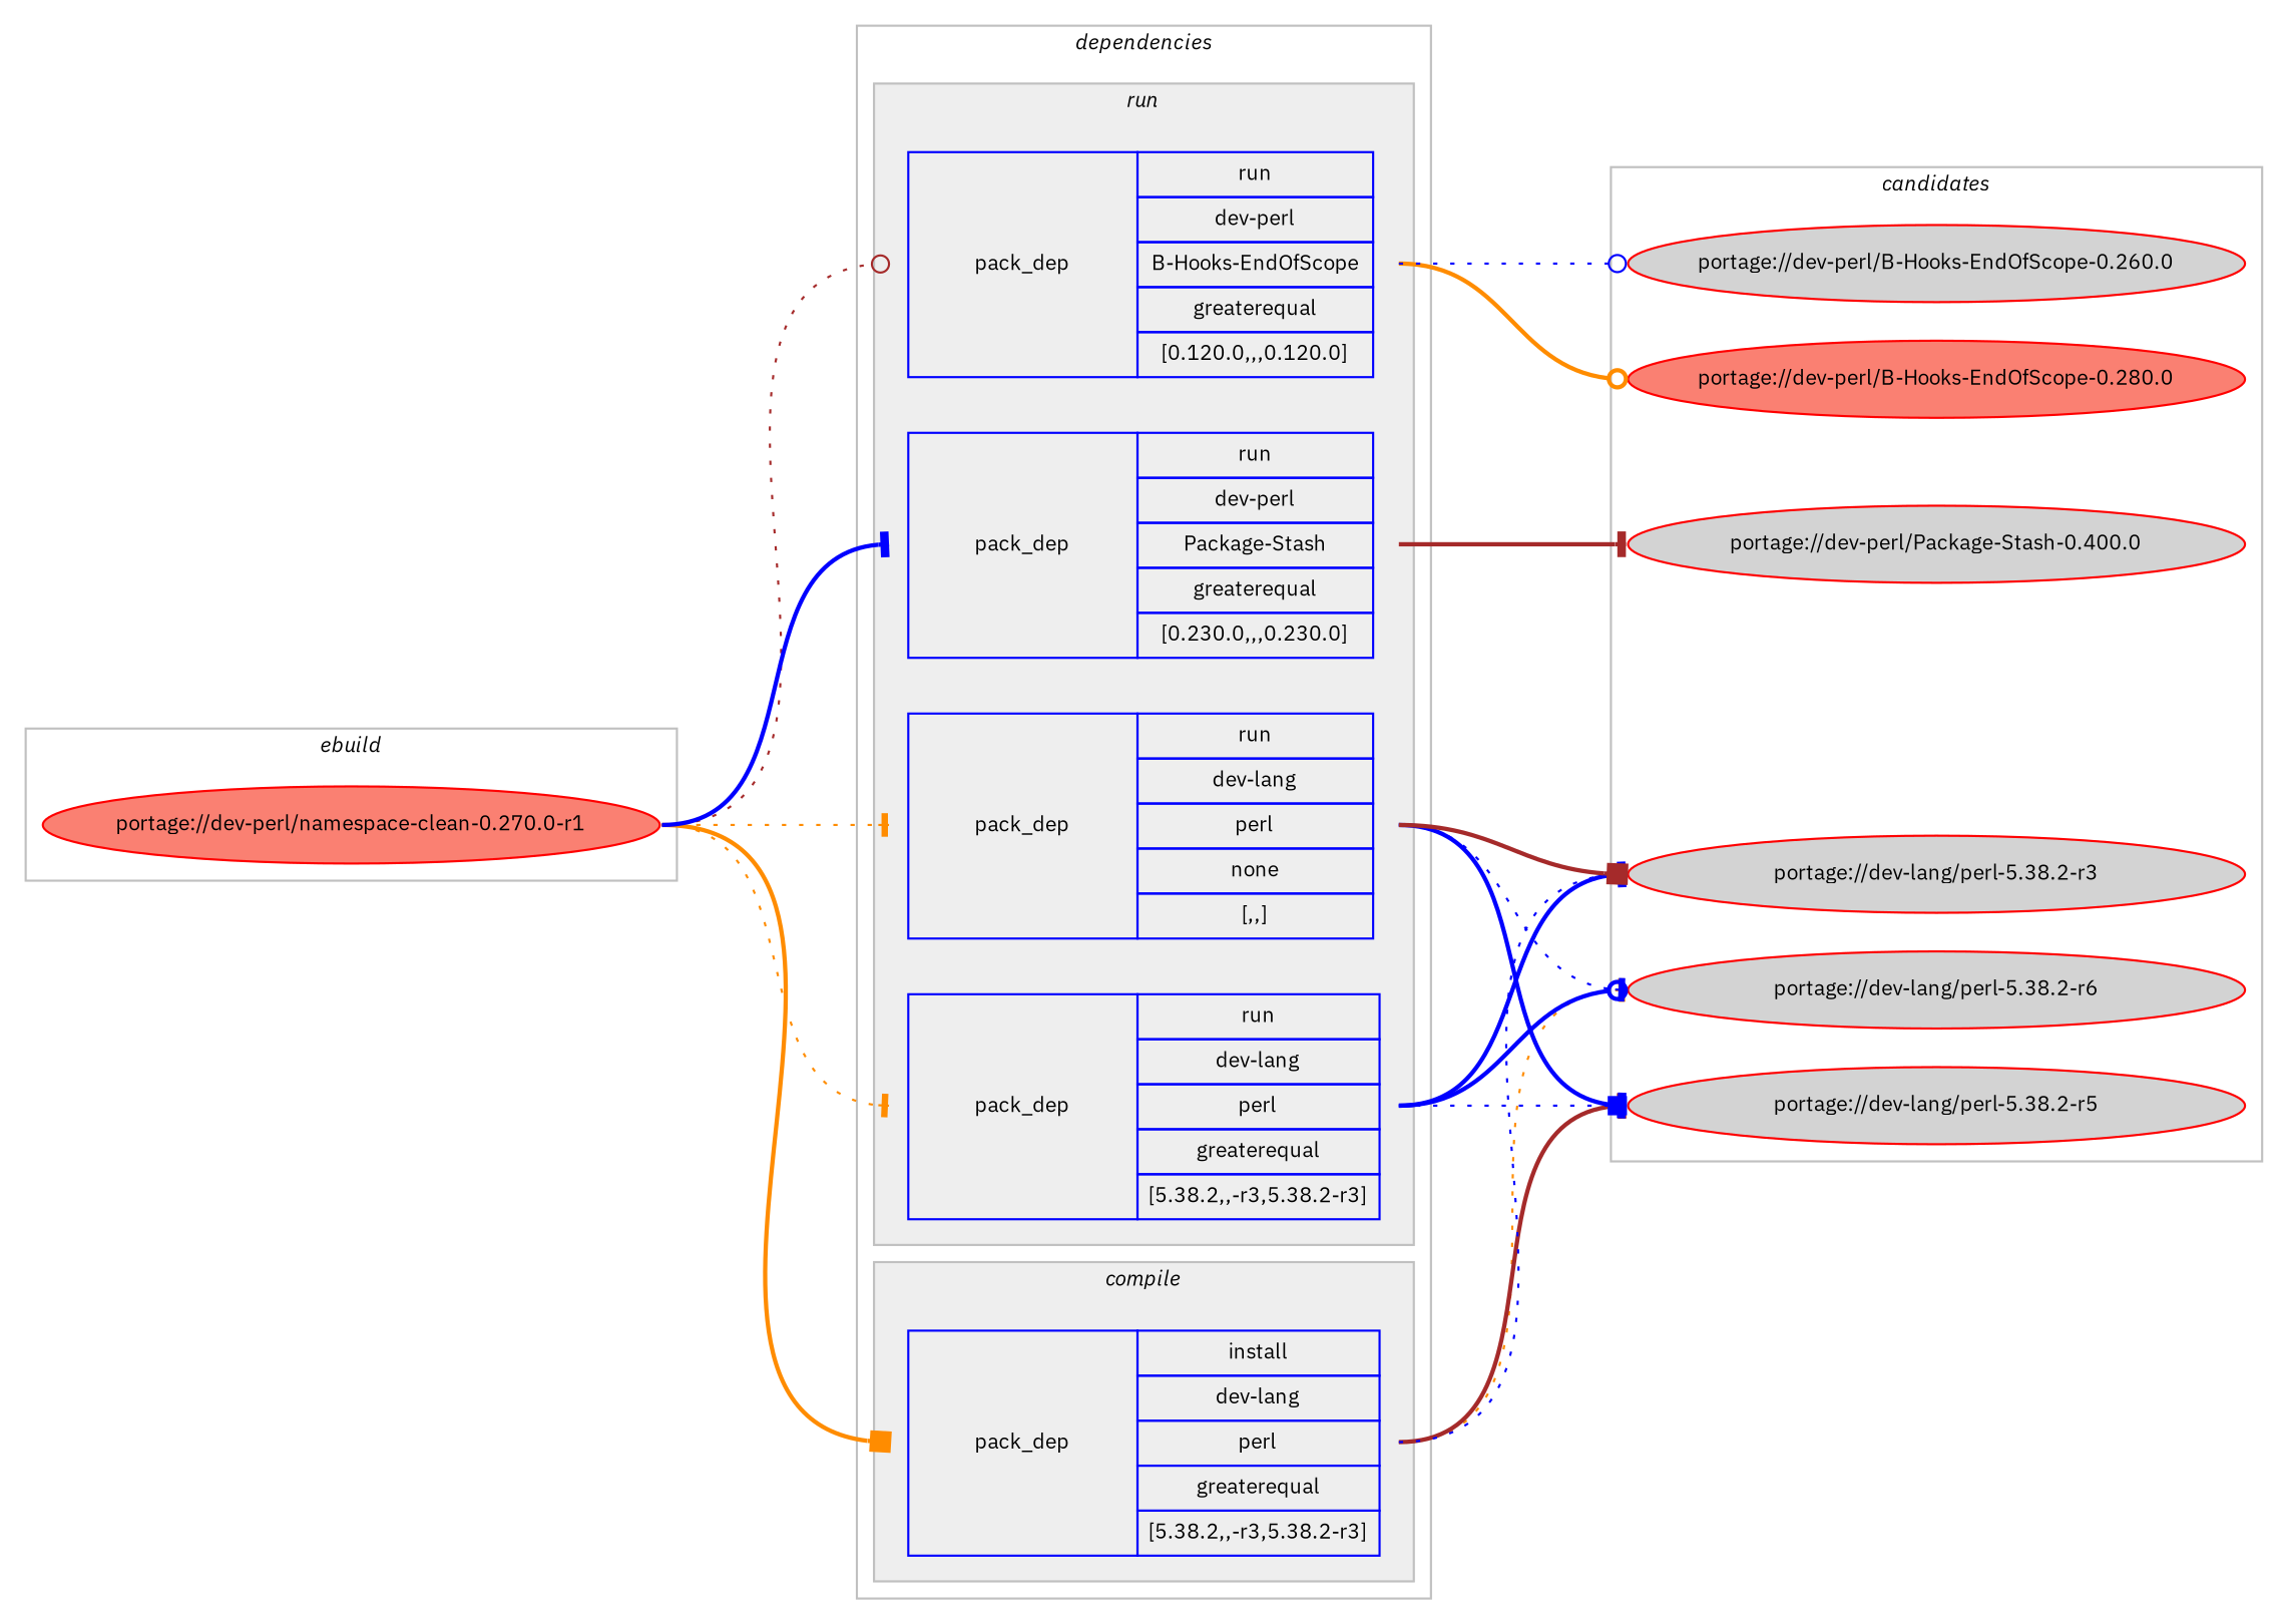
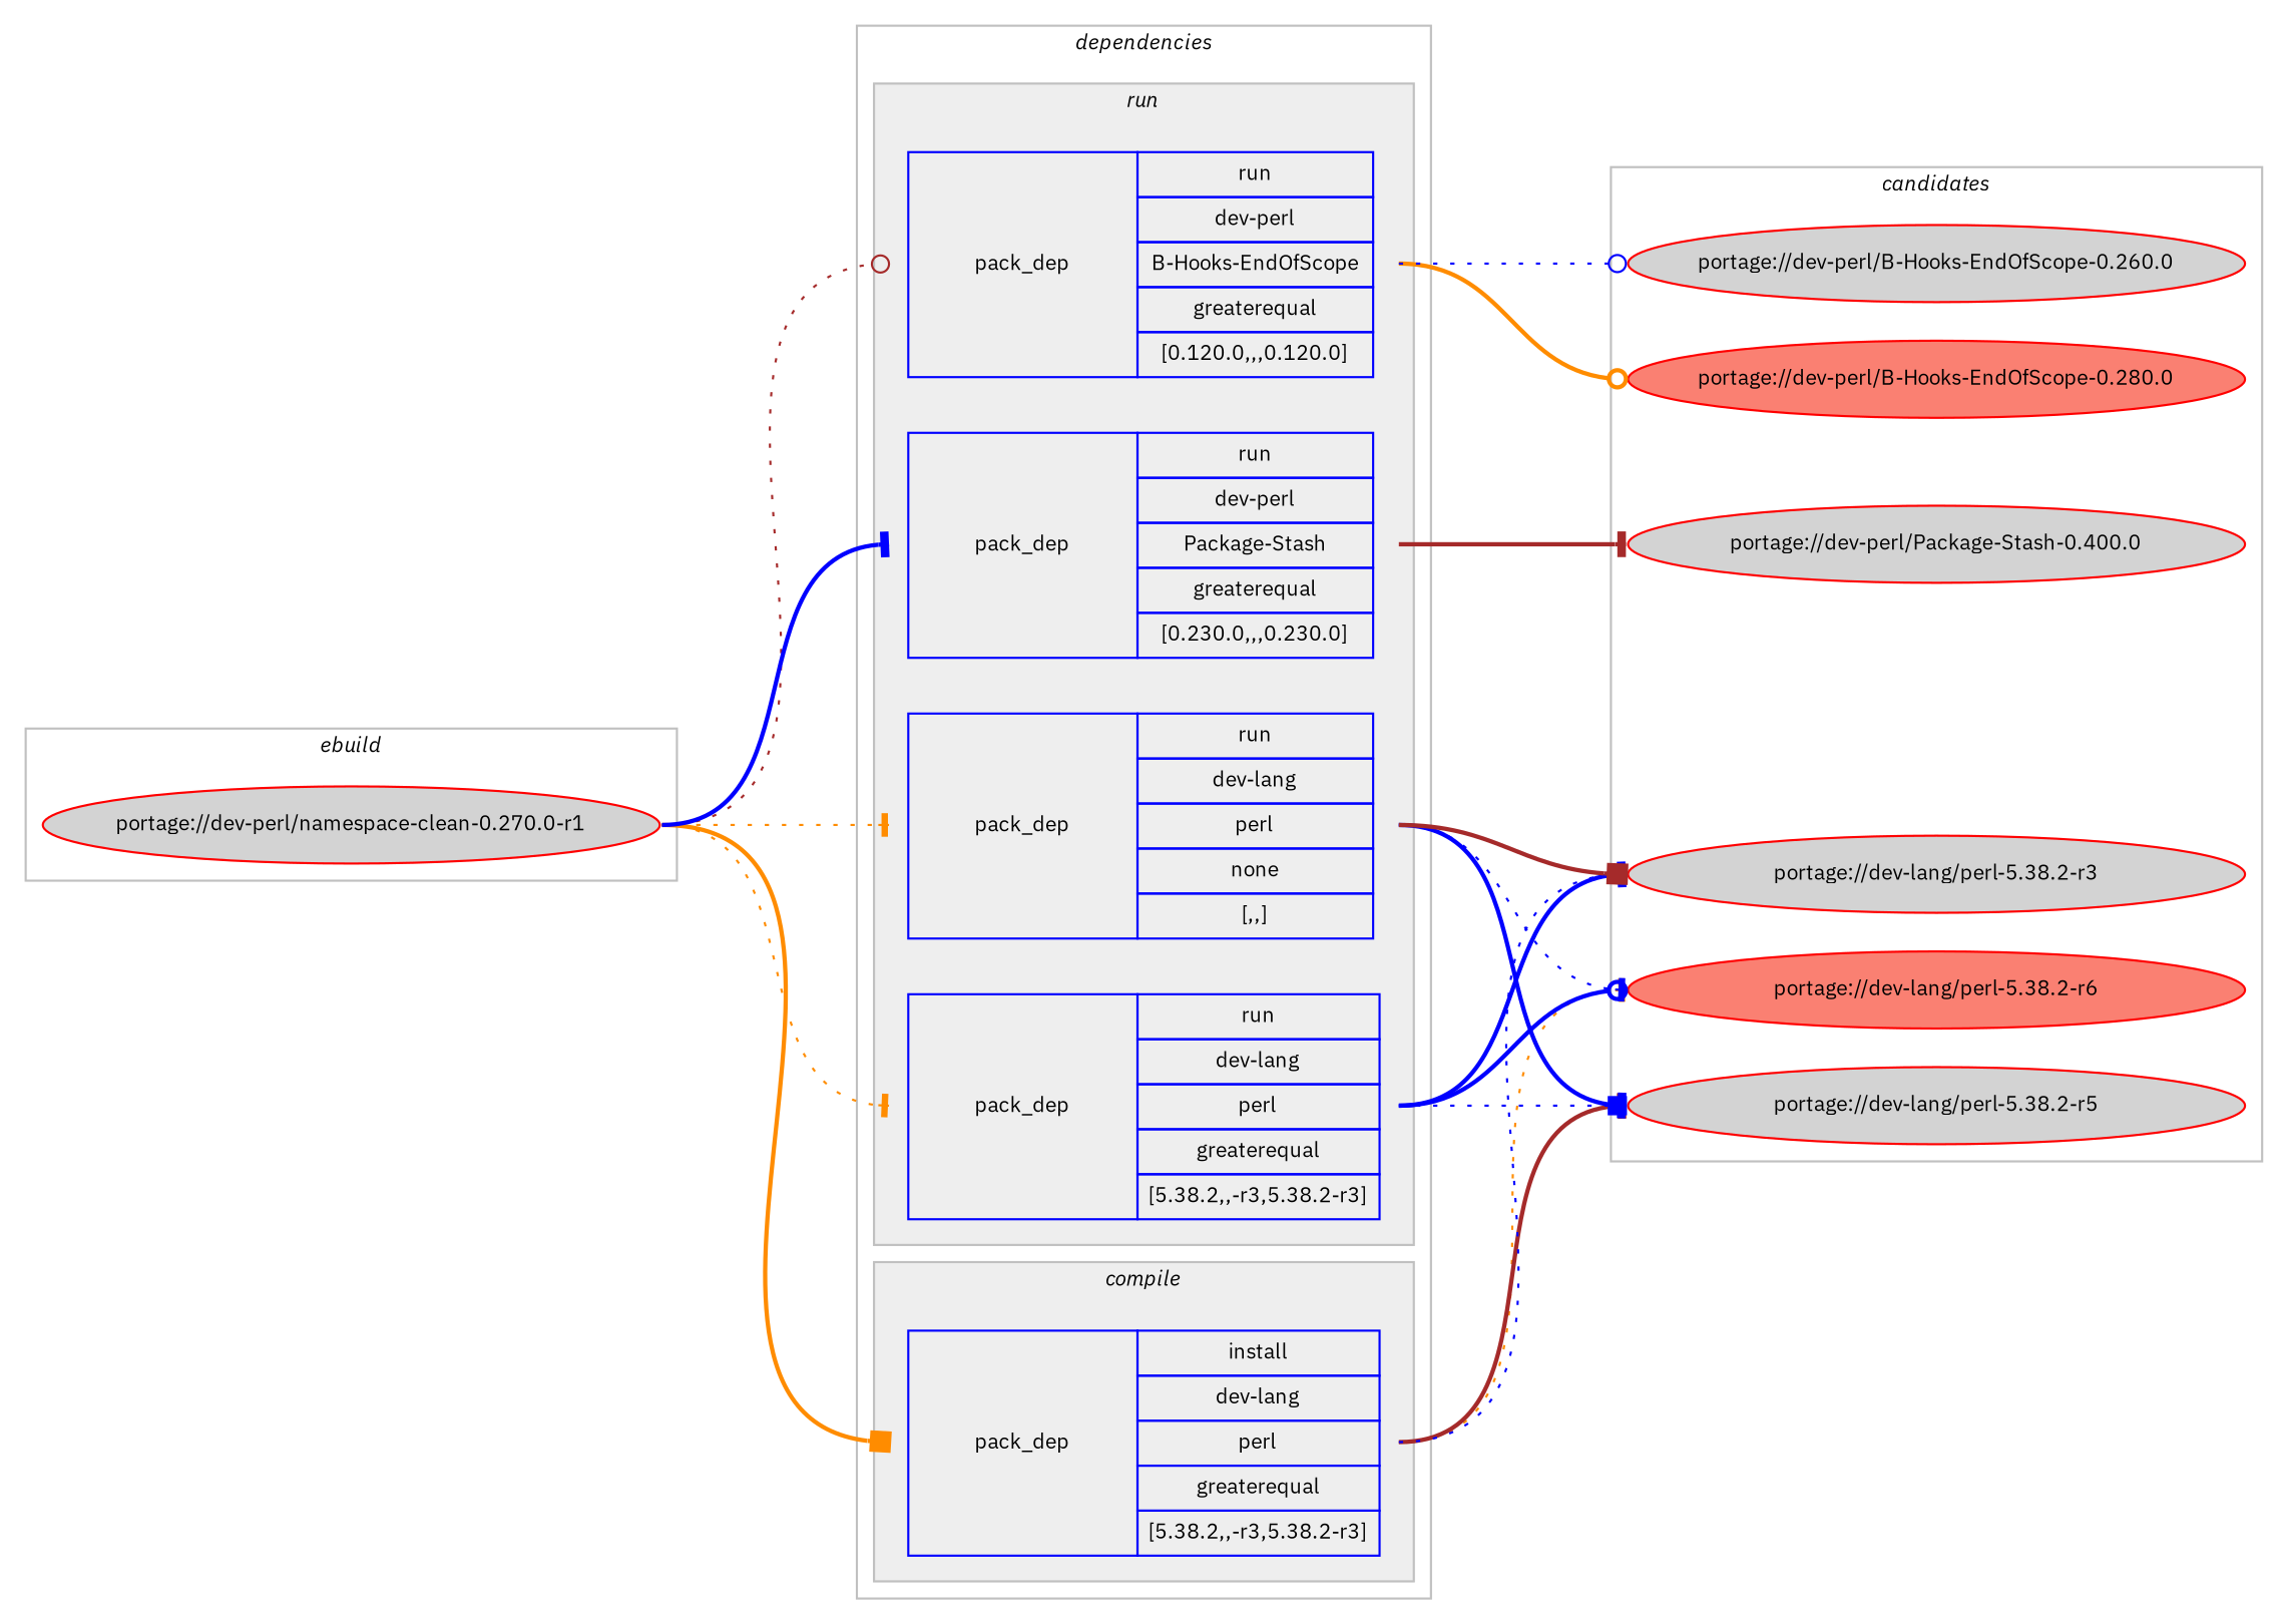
  digraph {
    compound=true
    concentrate=true
    fontname="IBM Plex Sans"
    fontsize=10
    newrank=true
    rankdir=LR
    ranksep=1.5
    node [color=red fontname="IBM Plex Sans" fontsize=10 style=filled]
    edge [arrowhead=tee color=blue fontname="IBM Plex Sans" headport=w style=bold tailport=e weight=100]
-   n1 [fillcolor=salmon label="portage://dev-perl/namespace-clean-0.270.0-r1" width=4]
+   n1 [fillcolor=lightgrey label="portage://dev-perl/namespace-clean-0.270.0-r1" width=4]
    n2 [color=blue label=<<TABLE BORDER="0" CELLBORDER="1" CELLSPACING="0" CELLPADDING="4" WIDTH="220"><TR><TD ROWSPAN="6" CELLPADDING="30">pack_dep</TD></TR><TR><TD WIDTH="110">install</TD></TR><TR><TD>dev-lang</TD></TR><TR><TD>perl</TD></TR><TR><TD>greaterequal</TD></TR><TR><TD>[5.38.2,,-r3,5.38.2-r3]</TD></TR></TABLE>> shape=none style=""]
    n3 [color=blue label=<<TABLE BORDER="0" CELLBORDER="1" CELLSPACING="0" CELLPADDING="4" WIDTH="220"><TR><TD ROWSPAN="6" CELLPADDING="30">pack_dep</TD></TR><TR><TD WIDTH="110">run</TD></TR><TR><TD>dev-lang</TD></TR><TR><TD>perl</TD></TR><TR><TD>greaterequal</TD></TR><TR><TD>[5.38.2,,-r3,5.38.2-r3]</TD></TR></TABLE>> shape=none style=""]
    n4 [color=blue label=<<TABLE BORDER="0" CELLBORDER="1" CELLSPACING="0" CELLPADDING="4" WIDTH="220"><TR><TD ROWSPAN="6" CELLPADDING="30">pack_dep</TD></TR><TR><TD WIDTH="110">run</TD></TR><TR><TD>dev-lang</TD></TR><TR><TD>perl</TD></TR><TR><TD>none</TD></TR><TR><TD>[,,]</TD></TR></TABLE>> shape=none style=""]
    n5 [color=blue label=<<TABLE BORDER="0" CELLBORDER="1" CELLSPACING="0" CELLPADDING="4" WIDTH="220"><TR><TD ROWSPAN="6" CELLPADDING="30">pack_dep</TD></TR><TR><TD WIDTH="110">run</TD></TR><TR><TD>dev-perl</TD></TR><TR><TD>B-Hooks-EndOfScope</TD></TR><TR><TD>greaterequal</TD></TR><TR><TD>[0.120.0,,,0.120.0]</TD></TR></TABLE>> shape=none style=""]
    n6 [color=blue label=<<TABLE BORDER="0" CELLBORDER="1" CELLSPACING="0" CELLPADDING="4" WIDTH="220"><TR><TD ROWSPAN="6" CELLPADDING="30">pack_dep</TD></TR><TR><TD WIDTH="110">run</TD></TR><TR><TD>dev-perl</TD></TR><TR><TD>Package-Stash</TD></TR><TR><TD>greaterequal</TD></TR><TR><TD>[0.230.0,,,0.230.0]</TD></TR></TABLE>> shape=none style=""]
-   n7 [fillcolor=lightgrey label="portage://dev-lang/perl-5.38.2-r6" width=4]
+   n7 [fillcolor=salmon label="portage://dev-lang/perl-5.38.2-r6" width=4]
    n8 [fillcolor=lightgrey label="portage://dev-lang/perl-5.38.2-r5" width=4]
    n9 [fillcolor=lightgrey label="portage://dev-lang/perl-5.38.2-r3" width=4]
    n10 [fillcolor=salmon label="portage://dev-perl/B-Hooks-EndOfScope-0.280.0" width=4]
    n11 [fillcolor=lightgrey label="portage://dev-perl/B-Hooks-EndOfScope-0.260.0" width=4]
    n12 [fillcolor=lightgrey label="portage://dev-perl/Package-Stash-0.400.0" width=4]
    subgraph cluster_1 {
      color=gray
      label=<<i>ebuild</i>>
      n1
    }
    subgraph cluster_2 {
      color=gray
      label=<<i>dependencies</i>>
      subgraph cluster_3 {
        color=gray
        fillcolor="#eeeeee"
        label=<<i>run</i>>
        style=filled
        subgraph sub_4 {
          color=gray
          fillcolor="#eeeeee"
          label=<<i>run</i>>
          style=filled
          n3
        }
        subgraph sub_5 {
          color=gray
          fillcolor="#eeeeee"
          label=<<i>run</i>>
          style=filled
          n4
        }
        subgraph sub_6 {
          color=gray
          fillcolor="#eeeeee"
          label=<<i>run</i>>
          style=filled
          n5
        }
        subgraph sub_7 {
          color=gray
          fillcolor="#eeeeee"
          label=<<i>run</i>>
          style=filled
          n6
        }
      }
      subgraph cluster_8 {
        color=gray
        fillcolor="#eeeeee"
        label=<<i>compile</i>>
        style=filled
        subgraph sub_9 {
          color=gray
          fillcolor="#eeeeee"
          label=<<i>compile</i>>
          style=filled
          n2
        }
      }
      subgraph cluster_10 {
        color=gray
        fillcolor="#eeeeee"
        label=<<i>compile and run</i>>
        style=filled
      }
    }
    subgraph cluster_11 {
      color=gray
      label=<<i>candidates</i>>
      rank=same
      subgraph sub_12 {
        color=black
        label=<<i>candidates</i>>
        nodesep=1
        rank=same
        n7
        n8
        n9
      }
      subgraph sub_13 {
        color=black
        label=<<i>candidates</i>>
        nodesep=1
        rank=same
        n7
        n8
        n9
      }
      subgraph sub_14 {
        color=black
        label=<<i>candidates</i>>
        nodesep=1
        rank=same
        n7
        n8
        n9
      }
      subgraph sub_15 {
        color=black
        label=<<i>candidates</i>>
        nodesep=1
        rank=same
        n10
        n11
      }
      subgraph sub_16 {
        color=black
        label=<<i>candidates</i>>
        nodesep=1
        rank=same
        n12
      }
    }
    n1 -> n2 [arrowhead=box color=darkorange weight=20]
    n1 -> n3 [color=darkorange style=dotted weight=20]
    n1 -> n4 [color=darkorange style=dotted weight=20]
    n1 -> n5 [arrowhead=odot color=brown style=dotted weight=20]
    n1 -> n6 [weight=20]
    n2 -> n7 [color=darkorange style=dotted]
    n2 -> n8 [color=brown]
    n2 -> n9 [arrowhead=odot style=dotted]
    n3 -> n7 [arrowhead=odot]
    n3 -> n8 [arrowhead=box style=dotted]
    n3 -> n9
    n4 -> n7 [style=dotted]
    n4 -> n8
    n4 -> n9 [arrowhead=box color=brown]
    n5 -> n10 [arrowhead=odot color=darkorange]
    n5 -> n11 [arrowhead=odot style=dotted]
    n6 -> n12 [color=brown]
  }
